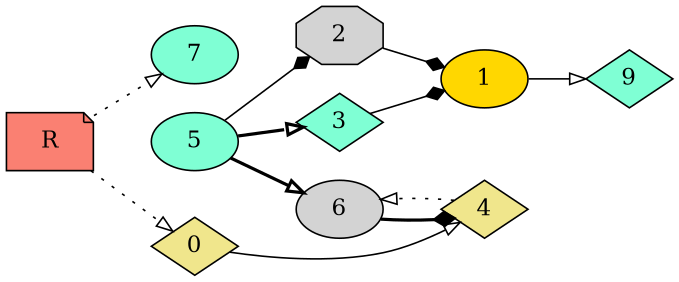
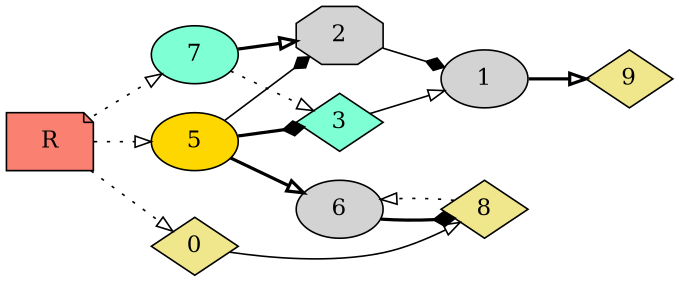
  digraph {
    rankdir=LR
    node [fillcolor=aquamarine shape=ellipse style=filled]
    edge [arrowhead=onormal style=solid]
-   1 [fillcolor=gold]
-   9 [shape=diamond]
+   1 [fillcolor=lightgrey]
+   9 [fillcolor=khaki shape=diamond]
    2 [fillcolor=lightgrey shape=octagon]
    3 [shape=diamond]
-   4 [fillcolor=khaki shape=diamond]
+   4 [fillcolor=khaki shape=diamond label=8]
    6 [fillcolor=lightgrey]
-   5
+   5 [fillcolor=gold]
    7
    n9 [fillcolor=khaki label=0 shape=diamond]
    R [fillcolor=salmon shape=note]
-   1 -> 9
+   1 -> 9 [style=bold]
    2 -> 1 [arrowhead=diamond]
-   3 -> 1 [arrowhead=diamond]
+   3 -> 1
    4 -> 6 [style=dotted]
    6 -> 4 [arrowhead=diamond style=bold]
    5 -> 2 [arrowhead=diamond]
-   5 -> 3 [style=bold]
+   5 -> 3 [arrowhead=diamond style=bold]
    5 -> 6 [style=bold]
+   7 -> 2 [style=bold]
+   7 -> 3 [style=dotted]
    n9 -> 4
+   R -> 5 [style=dotted]
    R -> 7 [style=dotted]
    R -> n9 [style=dotted]
  }
